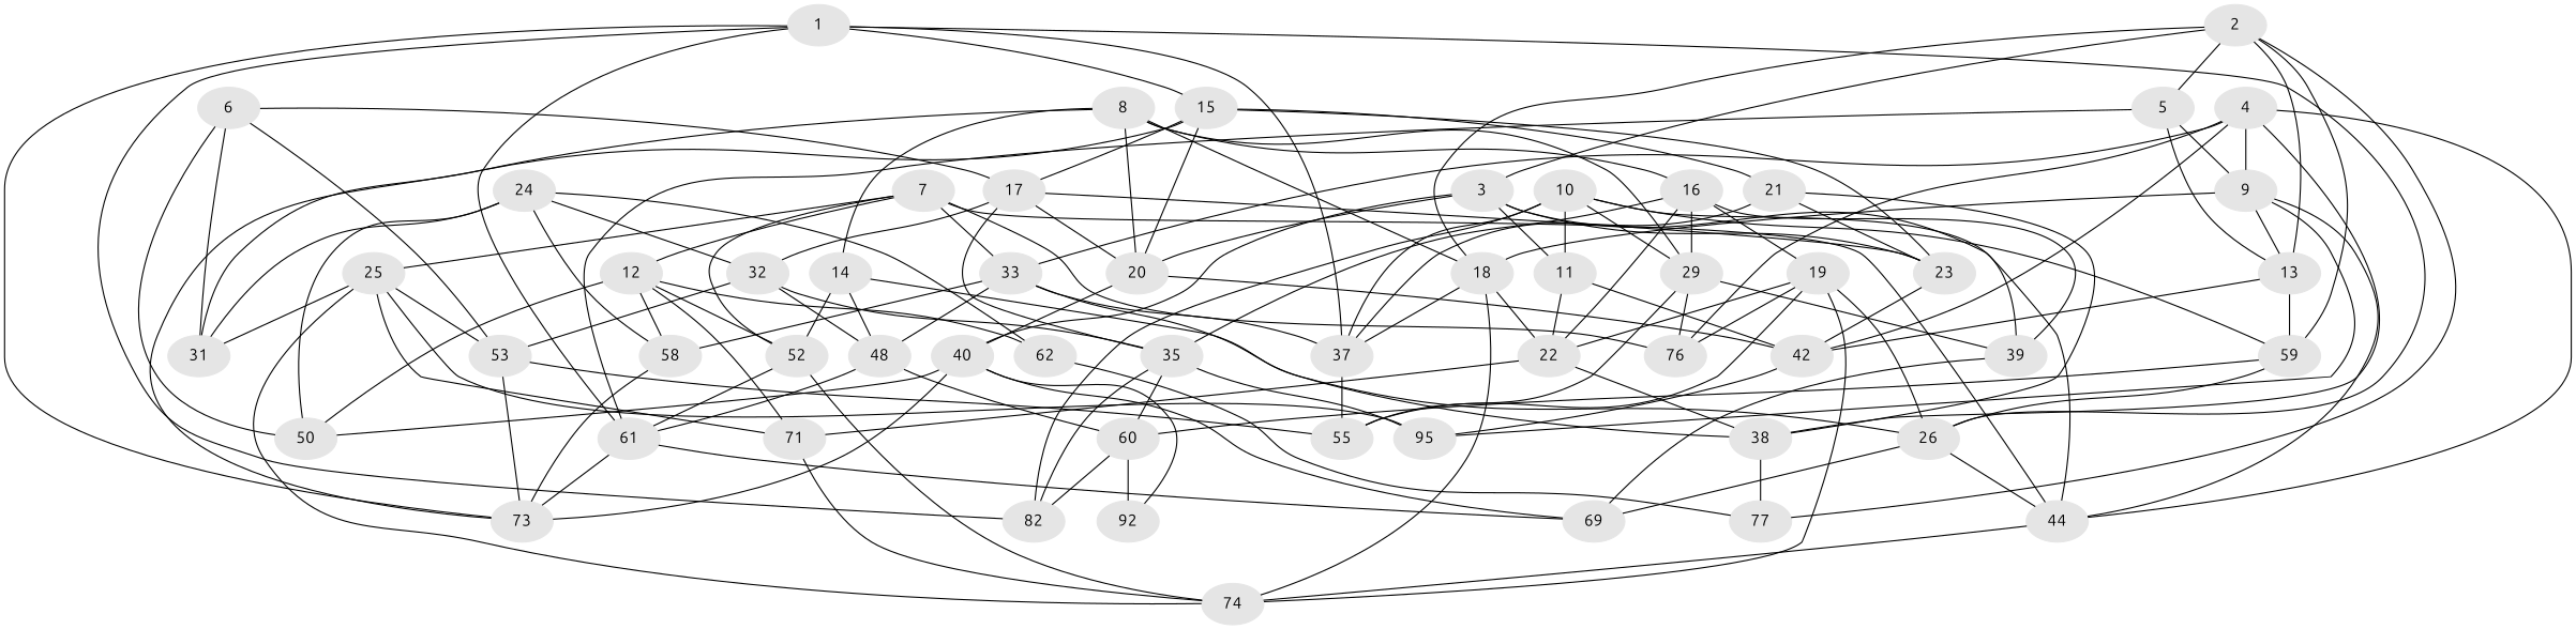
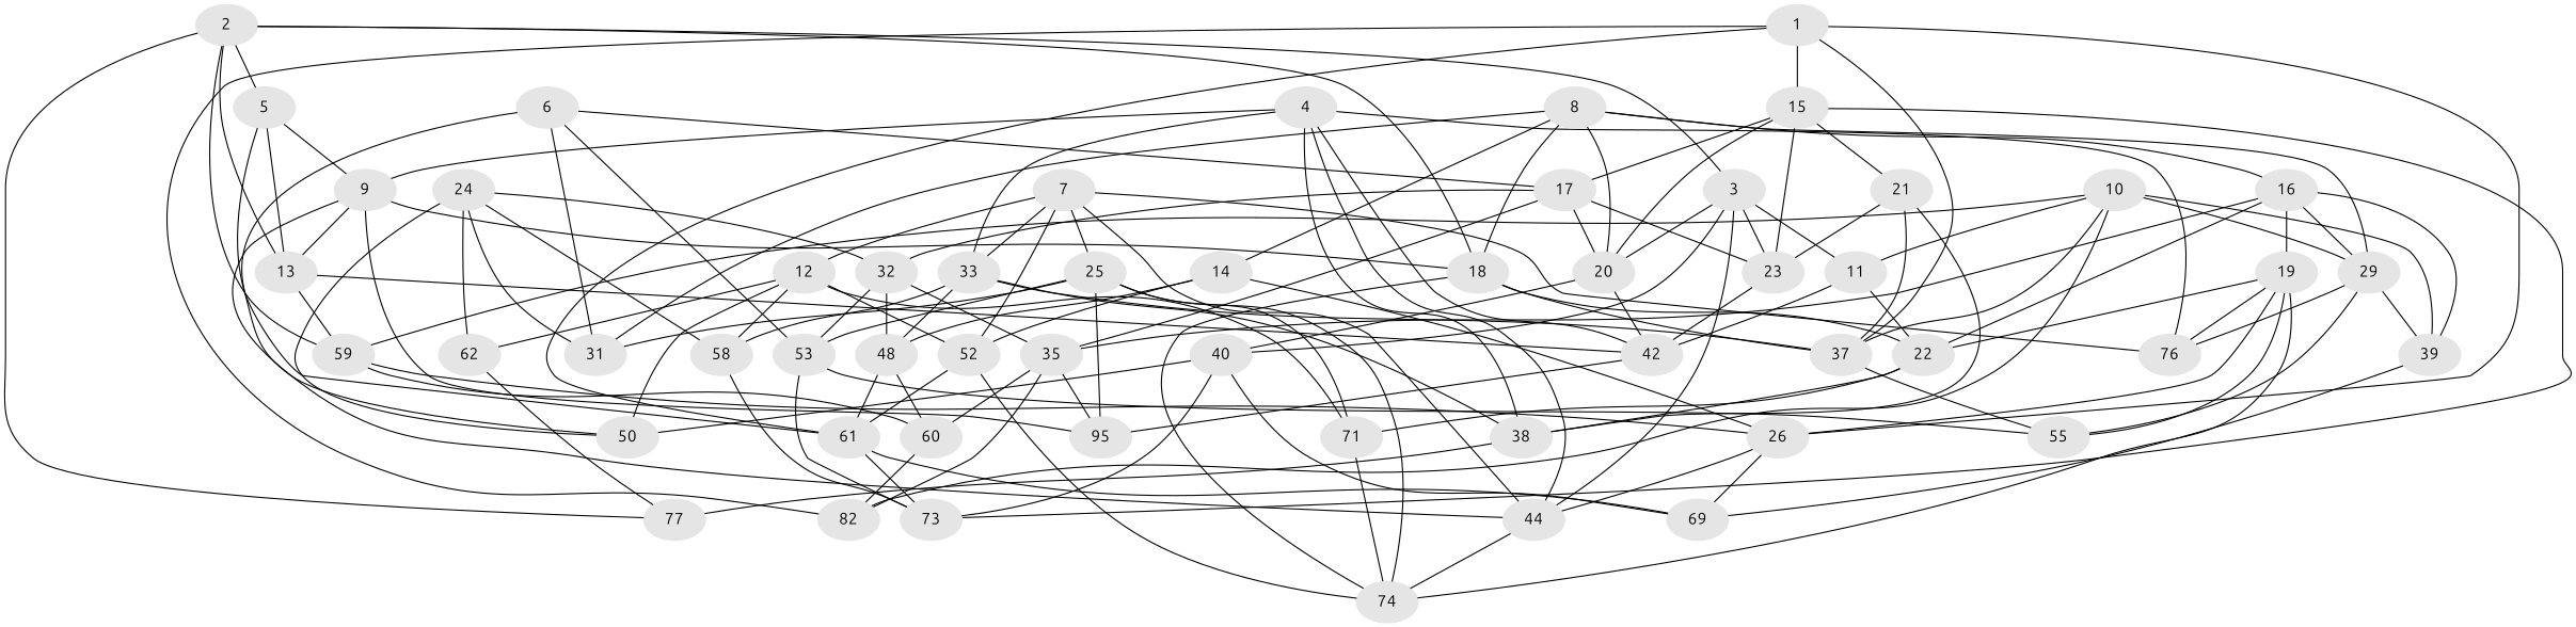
  graph {
    fontname=Ubuntu
    node [color=gray90 fontname=Ubuntu style=filled]
    edge [fontname=Ubuntu]
    1 [super="+56"]
    15 [super="+84"]
    26 [super="+68"]
    37 [super="+49"]
    61 [super="+70"]
    73 [super="+86"]
    82
    20 [super="+63"]
    23 [super="+66"]
    17 [super="+83"]
    21
    44 [super="+87"]
    69
    55
    2 [super="+64"]
    3 [super="+67"]
    5
    13 [super="+30"]
    18 [super="+47"]
    59
    77
    11
    40 [super="+88"]
    9 [super="+57"]
    42 [super="+54"]
    22 [super="+51"]
    74 [super="+81"]
    60 [super="+85"]
    50
-   92
    4 [super="+79"]
    33 [super="+89"]
    38 [super="+41"]
    76
    n35 [label=95]
    58
    48 [super="+75"]
    35 [super="+36"]
    32 [super="+34"]
    6
    31
    53 [super="+78"]
    7 [super="+46"]
    12 [super="+91"]
    25 [super="+28"]
    52
    62
    71
    8 [super="+72"]
    14
    16 [super="+80"]
    29 [super="+65"]
    39
    19 [super="+90"]
    10 [super="+43"]
    24 [super="+27"]
    1 -- 15
    1 -- 26
    1 -- 37
    1 -- 61
-   1 -- 73
    1 -- 82
    15 -- 73
    15 -- 20
    15 -- 23
    15 -- 17
    15 -- 21
    26 -- 44
    26 -- 69
    37 -- 55
    61 -- 73
    61 -- 69
    20 -- 40
    20 -- 42
    23 -- 42
    17 -- 20
    17 -- 23
    17 -- 35
    17 -- 32
    21 -- 37
    21 -- 23
    21 -- 38
    44 -- 74
    2 -- 3
    2 -- 5
    2 -- 13
    2 -- 18
    2 -- 59
    2 -- 77
    3 -- 20
    3 -- 23
    3 -- 44
    3 -- 11
    3 -- 40
    5 -- 61
    5 -- 13
    5 -- 9
    13 -- 59
    13 -- 42
    18 -- 37
    18 -- 22
    18 -- 74
    59 -- 26
    59 -- 60
    11 -- 42
    11 -- 22
    40 -- 73
    40 -- 69
    40 -- 50
-   40 -- 92
    9 -- 44
    9 -- 13
    9 -- 18
    9 -- n35
    42 -- n35
    22 -- 38
    22 -- 71
    60 -- 82
-   60 -- 92 [weight=2]
    4 -- 44
    4 -- 9
    4 -- 42
    4 -- 33
    4 -- 38
    4 -- 76
    33 -- 37
    33 -- 38
    33 -- 58
    33 -- 48
    38 -- 77 [weight=2]
    58 -- 73
    48 -- 61
    48 -- 60
    35 -- 82
    35 -- 60
    35 -- n35
    32 -- 48
    32 -- 35
    32 -- 53 [weight=2]
    6 -- 17
    6 -- 50
    6 -- 31
    6 -- 53
    53 -- 73
    53 -- 55
    7 -- 44
    7 -- 33
    7 -- 76
    7 -- 12
    7 -- 25
    7 -- 52
    12 -- 50
    12 -- 58
    12 -- 52
    12 -- 62
    12 -- 71
    25 -- 74
    25 -- n35
    25 -- 31
    25 -- 53
    25 -- 71
    52 -- 61
    52 -- 74
    62 -- 77
    71 -- 74
    8 -- 20
    8 -- 18
    8 -- 31
    8 -- 14
    8 -- 16
    8 -- 29
    14 -- 26
    14 -- 48
    14 -- 52
    16 -- 22
    16 -- 35
    16 -- 29
    16 -- 39
    16 -- 19
    29 -- 55
    29 -- 76
    29 -- 39
    39 -- 69
    19 -- 26
    19 -- 55
    19 -- 22
    19 -- 74
    19 -- 76
    10 -- 37
    10 -- 82
    10 -- 59
    10 -- 11
    10 -- 29
    10 -- 39
    24 -- 50
    24 -- 58
    24 -- 32
    24 -- 31
    24 -- 62 [weight=2]
  }
